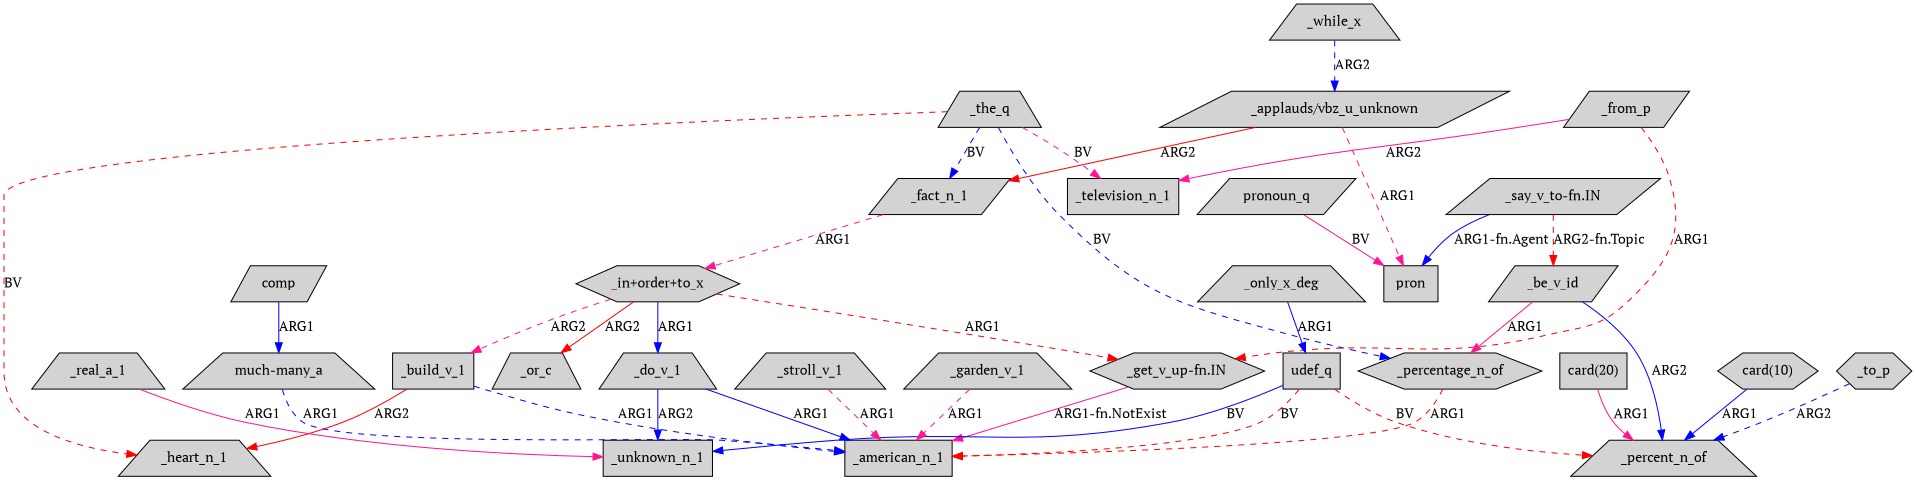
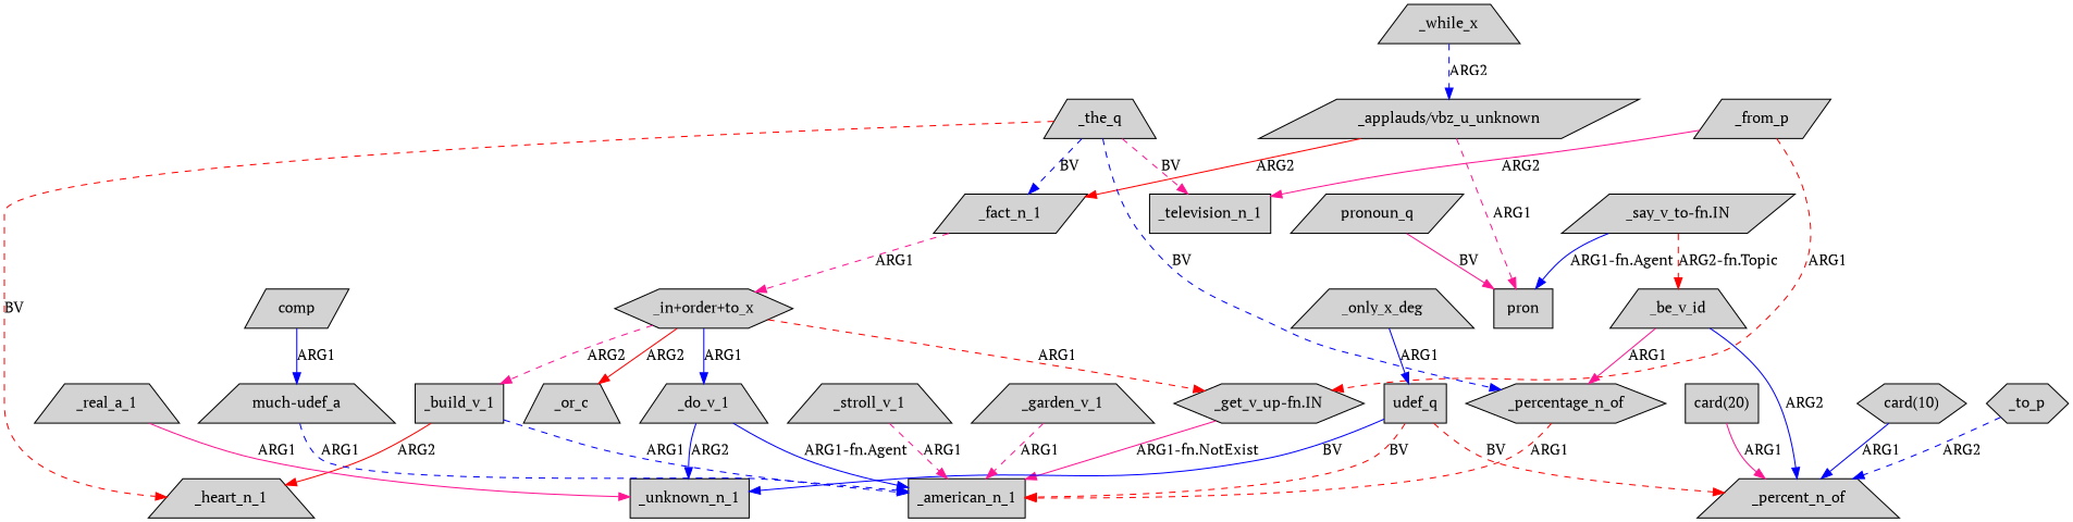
  digraph {
    fontname="PT Serif"
    node [fontname="PT Serif" shape=trapezium style=filled]
    edge [color=blue fontname="PT Serif" style=dashed]
    _from_p [shape=parallelogram]
    "_get_v_up-fn.IN" [shape=hexagon]
    _television_n_1 [shape=box]
    _american_n_1 [shape=box]
    udef_q [shape=box]
    _only_x_deg
    _percent_n_of
    n8 [label=_unknown_n_1 shape=box]
    "_applauds/vbz_u_unknown" [shape=parallelogram]
    _fact_n_1 [shape=parallelogram]
    pron [shape=box]
    "_in+order+to_x" [shape=hexagon]
    _or_c
    _build_v_1 [shape=box]
    _do_v_1
-   "much-many_a"
-   _be_v_id [shape=parallelogram]
+   "much-many_a" [label="much-udef_a"]
+   _be_v_id
    _percentage_n_of [shape=hexagon]
    _stroll_v_1
    _heart_n_1
    _real_a_1
    _the_q
    _while_x
    "_say_v_to-fn.IN" [shape=parallelogram]
    pronoun_q [shape=parallelogram]
    "card(10)" [shape=hexagon]
    comp [shape=parallelogram]
    _to_p [shape=hexagon]
    _garden_v_1
    "card(20)" [shape=box]
    _from_p -> "_get_v_up-fn.IN" [color=red label=ARG1]
    _from_p -> _television_n_1 [color=deeppink label=ARG2 style=solid]
    "_get_v_up-fn.IN" -> _american_n_1 [color=deeppink label="ARG1-fn.NotExist" style=solid]
    udef_q -> _american_n_1 [color=red label=BV]
    udef_q -> _percent_n_of [color=red label=BV]
    udef_q -> n8 [label=BV style=solid]
    _only_x_deg -> udef_q [label=ARG1 style=solid]
    "_applauds/vbz_u_unknown" -> _fact_n_1 [color=red label=ARG2 style=solid]
    "_applauds/vbz_u_unknown" -> pron [color=deeppink label=ARG1]
    _fact_n_1 -> "_in+order+to_x" [color=deeppink label=ARG1]
    "_in+order+to_x" -> "_get_v_up-fn.IN" [color=red label=ARG1]
    "_in+order+to_x" -> _or_c [color=red label=ARG2 style=solid]
    "_in+order+to_x" -> _build_v_1 [color=deeppink label=ARG2]
    "_in+order+to_x" -> _do_v_1 [label=ARG1 style=solid]
    _build_v_1 -> _american_n_1 [label=ARG1]
    _build_v_1 -> _heart_n_1 [color=red label=ARG2 style=solid]
-   _do_v_1 -> _american_n_1 [label=ARG1 style=solid]
+   _do_v_1 -> _american_n_1 [label="ARG1-fn.Agent" style=solid]
    _do_v_1 -> n8 [label=ARG2 style=solid]
    "much-many_a" -> _american_n_1 [label=ARG1]
    _be_v_id -> _percent_n_of [label=ARG2 style=solid]
    _be_v_id -> _percentage_n_of [color=deeppink label=ARG1 style=solid]
    _percentage_n_of -> _american_n_1 [color=red label=ARG1]
    _stroll_v_1 -> _american_n_1 [color=deeppink label=ARG1]
    _real_a_1 -> n8 [color=deeppink label=ARG1 style=solid]
    _the_q -> _television_n_1 [color=deeppink label=BV]
    _the_q -> _fact_n_1 [label=BV]
    _the_q -> _percentage_n_of [label=BV]
    _the_q -> _heart_n_1 [color=red label=BV]
    _while_x -> "_applauds/vbz_u_unknown" [label=ARG2]
    "_say_v_to-fn.IN" -> pron [label="ARG1-fn.Agent" style=solid]
    "_say_v_to-fn.IN" -> _be_v_id [color=red label="ARG2-fn.Topic"]
    pronoun_q -> pron [color=deeppink label=BV style=solid]
    "card(10)" -> _percent_n_of [label=ARG1 style=solid]
    comp -> "much-many_a" [label=ARG1 style=solid]
    _to_p -> _percent_n_of [label=ARG2]
    _garden_v_1 -> _american_n_1 [color=deeppink label=ARG1]
    "card(20)" -> _percent_n_of [color=deeppink label=ARG1 style=solid]
  }
